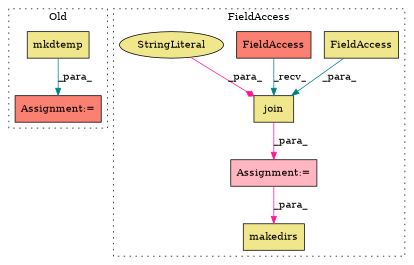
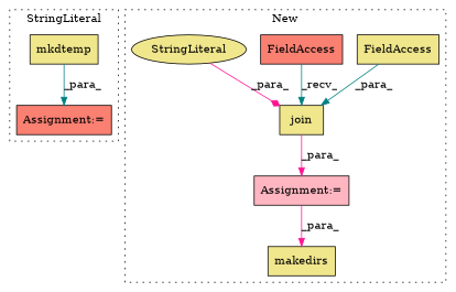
  digraph {
    node [a=32 fillcolor=khaki l=1 s=3559 shape=box style=filled]
    edge [arrowhead=normal color=teal]
    n1 [l=9 label=mkdtemp]
    n2 [a=7 fillcolor=salmon label="Assignment:=" s=3549]
    n3 [l="9,1" label=makedirs s="3645,3669"]
    n4 [a=7 fillcolor=lightpink label="Assignment:=" s=3558]
    n5 [l="5,1" label=join s="3567,3635"]
    n6 [a=22 l=16 label=FieldAccess s=3572]
    n7 [a=22 fillcolor=salmon l=7 label=FieldAccess]
    n8 [a=45 l=5 label=StringLiteral s=3589 shape=ellipse]
    subgraph cluster_1 {
-     label=Old
+     label=StringLiteral
      style=dotted
      n1
      n2
    }
    subgraph cluster_2 {
-     label=FieldAccess
+     label=New
      style=dotted
      n3
      n4
      n5
      n6
      n7
      n8
    }
    n1 -> n2 [label=_para_]
    n4 -> n3 [color=deeppink label=_para_]
    n5 -> n4 [color=deeppink label=_para_]
    n6 -> n5 [label=_para_]
    n7 -> n5 [label=_recv_]
    n8 -> n5 [arrowhead=diamond color=deeppink label=_para_]
  }
